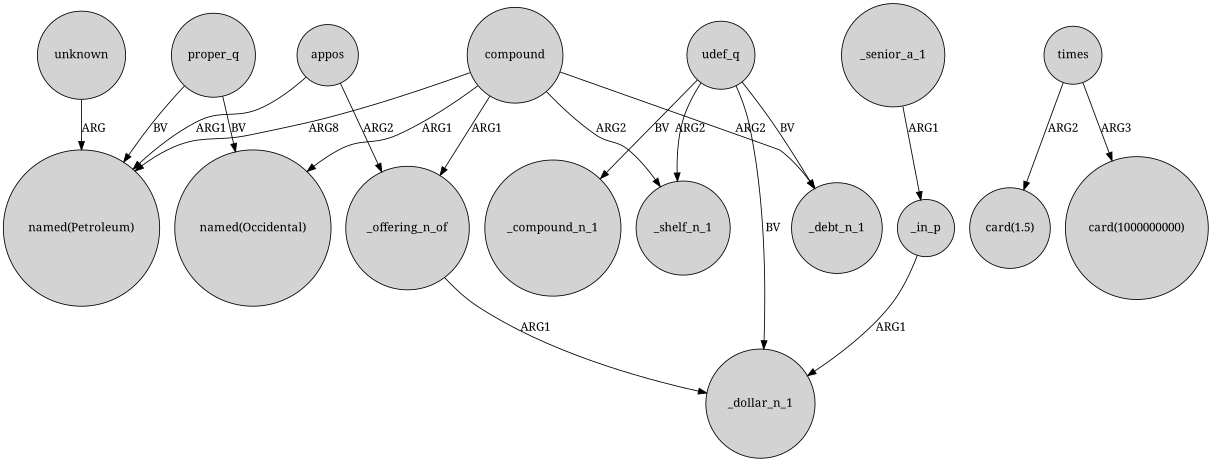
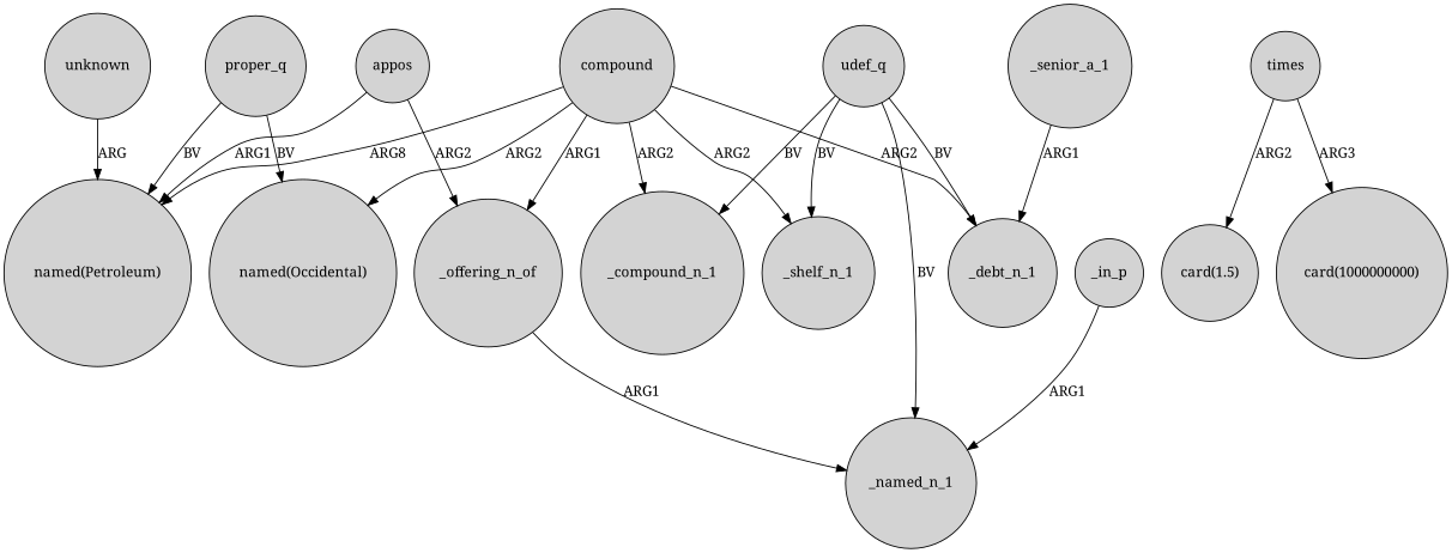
  digraph {
    fontname="Noto Serif"
    node [fontname="Noto Serif" shape=circle style=filled]
    edge [fontname="Noto Serif"]
    proper_q
    "named(Petroleum)"
    "named(Occidental)"
    compound
    _shelf_n_1
    _debt_n_1
    n7 [label=_compound_n_1]
    _offering_n_of
-   _dollar_n_1
+   _dollar_n_1 [label=_named_n_1]
    times
    "card(1.5)"
    "card(1000000000)"
    udef_q
    _senior_a_1
    _in_p
    unknown
    appos
    proper_q -> "named(Petroleum)" [label=BV]
    proper_q -> "named(Occidental)" [label=BV]
    compound -> "named(Petroleum)" [label=ARG8]
-   compound -> "named(Occidental)" [label=ARG1]
+   compound -> "named(Occidental)" [label=ARG2]
    compound -> _shelf_n_1 [label=ARG2]
    compound -> _debt_n_1 [label=ARG2]
+   compound -> n7 [label=ARG2]
    compound -> _offering_n_of [label=ARG1]
    _offering_n_of -> _dollar_n_1 [label=ARG1]
    times -> "card(1.5)" [label=ARG2]
    times -> "card(1000000000)" [label=ARG3]
-   udef_q -> _shelf_n_1 [label=ARG2]
+   udef_q -> _shelf_n_1 [label=BV]
    udef_q -> _debt_n_1 [label=BV]
    udef_q -> n7 [label=BV]
    udef_q -> _dollar_n_1 [label=BV]
-   _senior_a_1 -> _in_p [label=ARG1]
+   _senior_a_1 -> _debt_n_1 [label=ARG1]
    _in_p -> _dollar_n_1 [label=ARG1]
    unknown -> "named(Petroleum)" [label=ARG]
    appos -> "named(Petroleum)" [label=ARG1]
    appos -> _offering_n_of [label=ARG2]
  }
